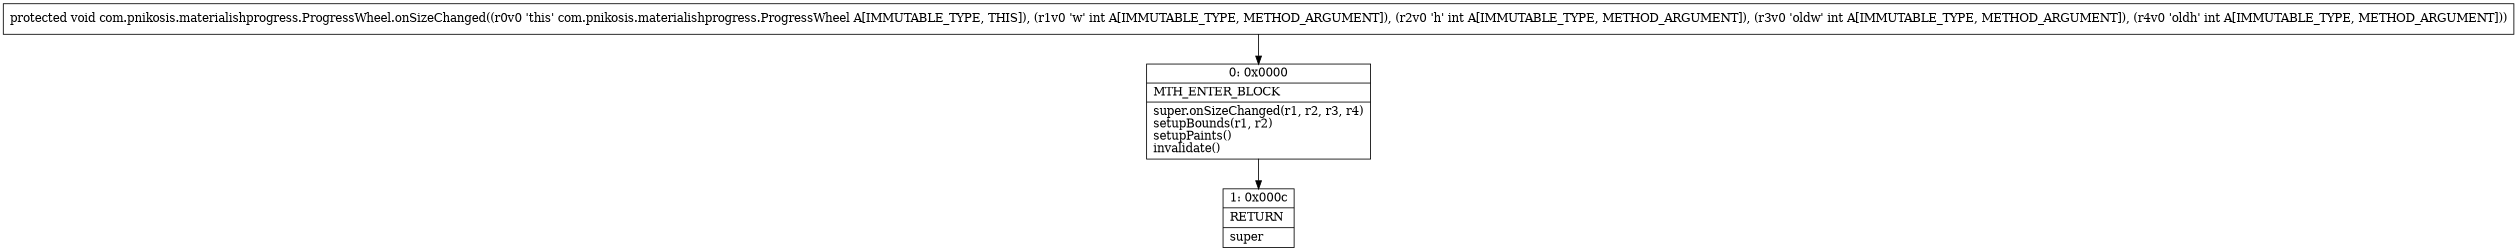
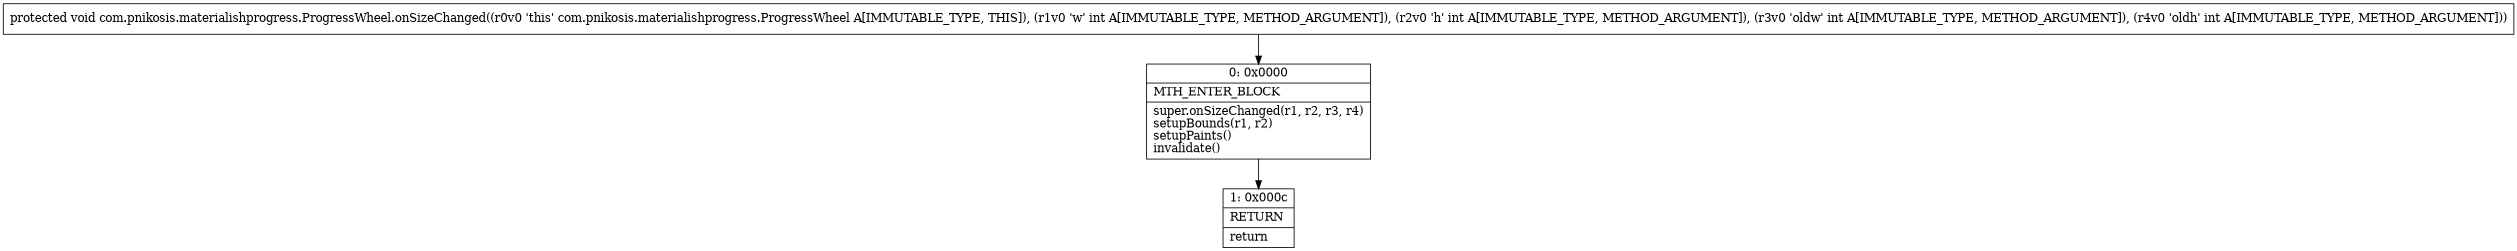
  digraph {
    node [shape=record]
    n1 [label="{0\:\ 0x0000|MTH_ENTER_BLOCK\l|super.onSizeChanged(r1, r2, r3, r4)\lsetupBounds(r1, r2)\lsetupPaints()\linvalidate()\l}"]
-   n2 [label="{1\:\ 0x000c|RETURN\l|super\l}"]
+   n2 [label="{1\:\ 0x000c|RETURN\l|return\l}"]
    n3 [label="{protected void com.pnikosis.materialishprogress.ProgressWheel.onSizeChanged((r0v0 'this' com.pnikosis.materialishprogress.ProgressWheel A[IMMUTABLE_TYPE, THIS]), (r1v0 'w' int A[IMMUTABLE_TYPE, METHOD_ARGUMENT]), (r2v0 'h' int A[IMMUTABLE_TYPE, METHOD_ARGUMENT]), (r3v0 'oldw' int A[IMMUTABLE_TYPE, METHOD_ARGUMENT]), (r4v0 'oldh' int A[IMMUTABLE_TYPE, METHOD_ARGUMENT])) }"]
    n1 -> n2
    n3 -> n1
  }
